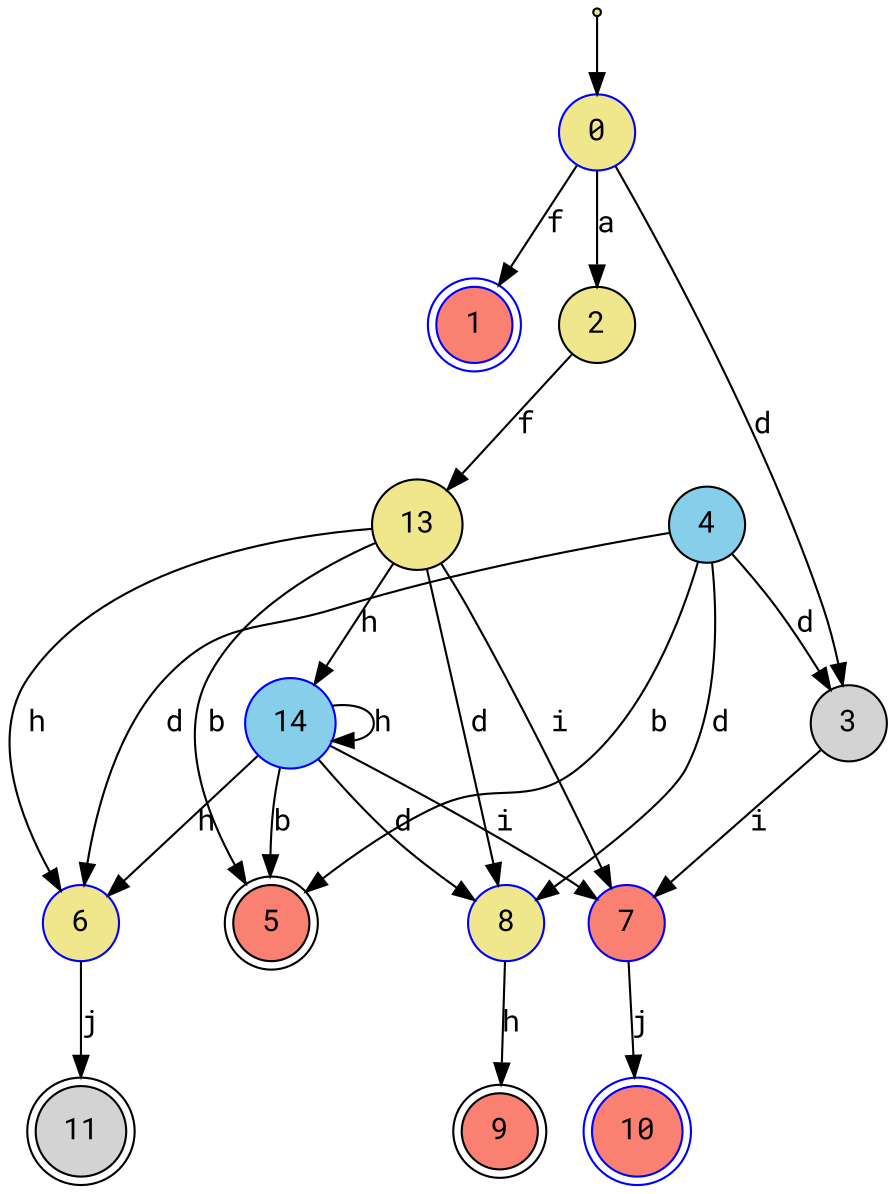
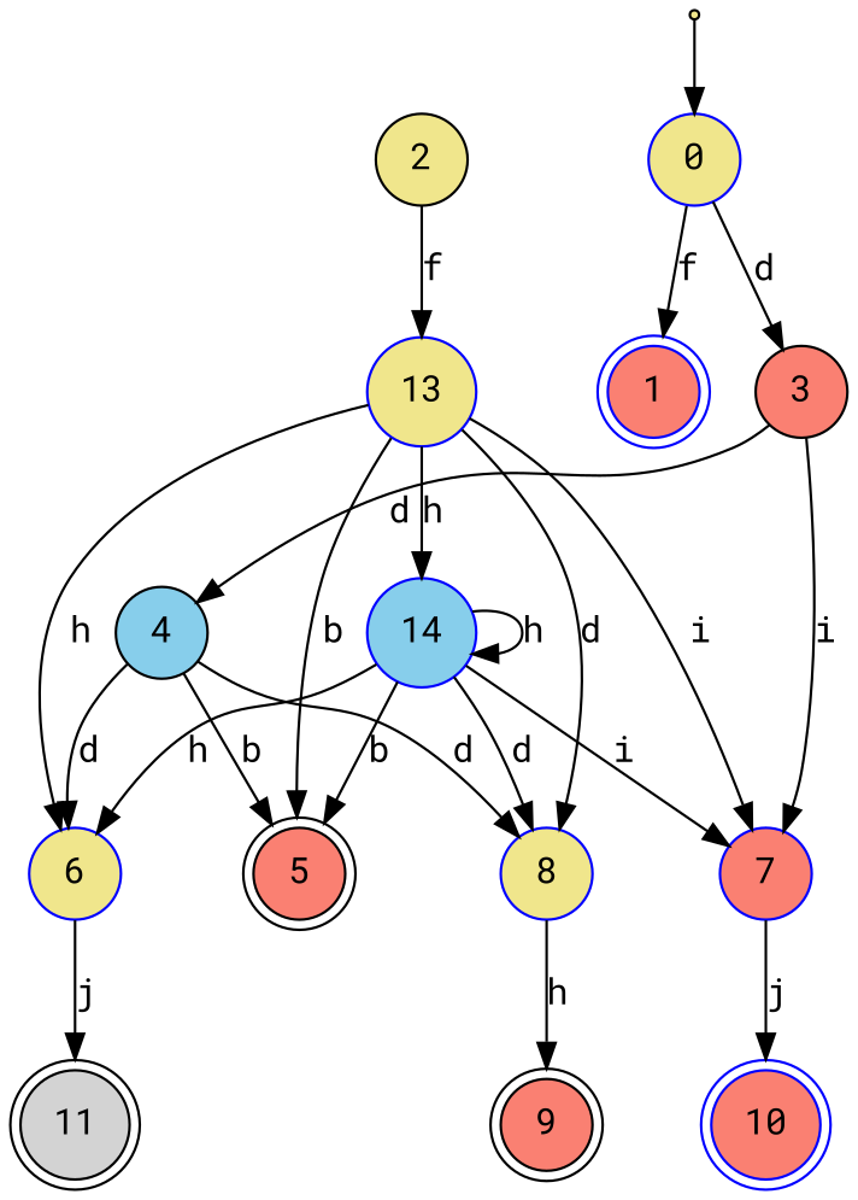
  digraph {
    fontname="Roboto Mono"
    rankdir=TB
    node [color=blue fillcolor=khaki fontname="Roboto Mono" shape=circle style=filled]
    edge [fontname="Roboto Mono"]
    dummy0 [color=black shape=point]
    0
    1 [fillcolor=salmon shape=doublecircle]
    2 [color=black]
-   3 [color=black fillcolor=lightgrey]
-   13 [color=black]
+   3 [color=black fillcolor=salmon]
+   13
    4 [color=black fillcolor=skyblue]
    7 [fillcolor=salmon]
    5 [color=black fillcolor=salmon shape=doublecircle]
    6
    8
    14 [fillcolor=skyblue]
    11 [color=black fillcolor=lightgrey shape=doublecircle]
    10 [fillcolor=salmon shape=doublecircle]
    9 [color=black fillcolor=salmon shape=doublecircle]
    dummy0 -> 0
    0 -> 1 [label=f]
-   0 -> 2 [label=a]
    0 -> 3 [label=d]
    2 -> 13 [label=f]
-   4 -> 3 [label=d]
+   3 -> 4 [label=d]
    3 -> 7 [label=i]
    13 -> 7 [label=i]
    13 -> 5 [label=b]
    13 -> 6 [label=h]
    13 -> 8 [label=d]
    13 -> 14 [label=h]
    4 -> 5 [label=b]
    4 -> 6 [label=d]
    4 -> 8 [label=d]
    7 -> 10 [label=j]
    6 -> 11 [label=j]
    8 -> 9 [label=h]
    14 -> 7 [label=i]
    14 -> 5 [label=b]
    14 -> 6 [label=h]
    14 -> 8 [label=d]
    14 -> 14 [label=h]
  }
